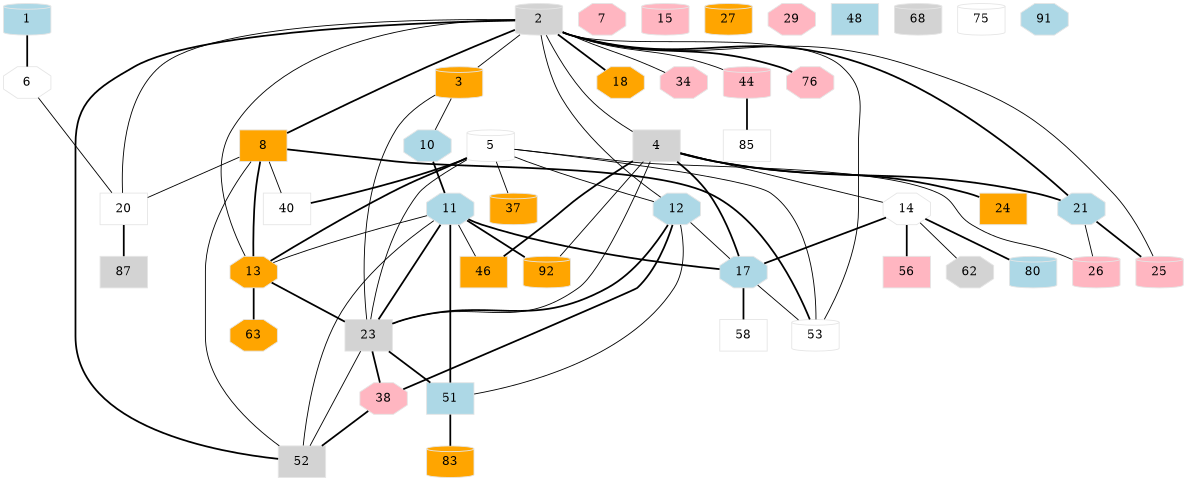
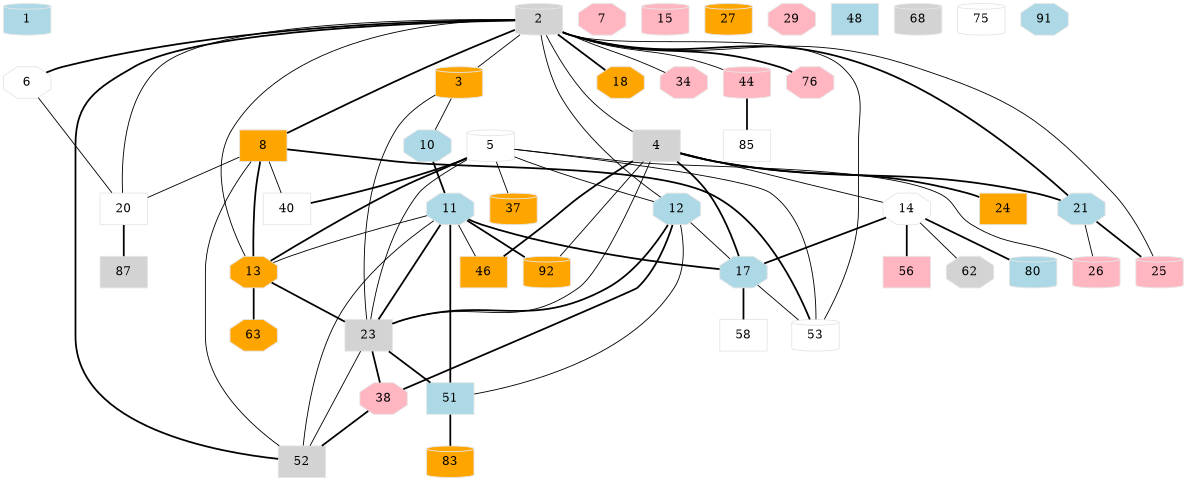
  graph {
    node [color=gray90 fillcolor=orange shape=octagon style=filled]
    edge [style=bold]
    1 [fillcolor=lightblue shape=cylinder]
    2 [fillcolor=lightgrey shape=cylinder super="+30+32+50+71+88"]
    3 [shape=cylinder super="+49"]
    4 [fillcolor=lightgrey shape=box super="+9+36+78"]
    6 [fillcolor=white super="+16+60"]
    8 [shape=box super="+42+79"]
    12 [fillcolor=lightblue super="+19+33+45+54"]
    13 [super="+28+66"]
    18
    20 [fillcolor=white shape=box super="+67+86"]
    21 [fillcolor=lightblue super="+43"]
    25 [fillcolor=lightpink shape=cylinder]
    34 [fillcolor=lightpink]
    44 [fillcolor=lightpink shape=cylinder super="+47"]
    52 [fillcolor=lightgrey shape=box super="+72"]
    53 [fillcolor=white shape=cylinder super="+70"]
    76 [fillcolor=lightpink]
    10 [fillcolor=lightblue super="+95"]
    23 [fillcolor=lightgrey shape=box super="+31+35+73"]
    14 [fillcolor=white super="+55+84"]
    17 [fillcolor=lightblue super="+22+90"]
    24 [shape=box]
    46 [shape=box super="+57"]
    92 [shape=cylinder]
    40 [fillcolor=white shape=box]
    51 [fillcolor=lightblue shape=box super="+61+65+93"]
    38 [fillcolor=lightpink super="+77"]
    63
    87 [fillcolor=lightgrey shape=box]
    26 [fillcolor=lightpink shape=cylinder super="+39"]
    85 [fillcolor=white shape=box]
    11 [fillcolor=lightblue super="+41+59+74+89"]
    56 [fillcolor=lightpink shape=box]
    62 [fillcolor=lightgrey super="+69"]
    80 [fillcolor=lightblue shape=cylinder]
    58 [fillcolor=white shape=box]
    5 [fillcolor=white shape=cylinder super="+64+81+82+94"]
    37 [shape=cylinder]
    7 [fillcolor=lightpink]
    83 [shape=cylinder]
    15 [fillcolor=lightpink shape=cylinder]
    27 [shape=cylinder]
    29 [fillcolor=lightpink]
    48 [fillcolor=lightblue shape=box]
    68 [fillcolor=lightgrey shape=cylinder]
    75 [fillcolor=white shape=cylinder]
    91 [fillcolor=lightblue]
    2 -- 3 [style=solid weight=2]
    2 -- 4 [style=solid]
-   1 -- 6
+   2 -- 6
    2 -- 8
    2 -- 12 [style=solid weight=2]
    2 -- 13 [style=solid]
    2 -- 18
    2 -- 20 [style=solid]
    2 -- 21
    2 -- 25 [style=solid]
    2 -- 34 [style=solid]
    2 -- 44 [style=solid]
    2 -- 52
    2 -- 53 [style=solid]
    2 -- 76
    3 -- 10 [style=solid]
    3 -- 23 [style=solid]
    4 -- 21
    4 -- 23 [style=solid]
    4 -- 14 [style=solid]
    4 -- 17
    4 -- 24
    4 -- 46
    4 -- 92 [style=solid]
    6 -- 20 [style=solid]
    8 -- 13
    8 -- 20 [style=solid]
    8 -- 52 [style=solid]
    8 -- 53
    8 -- 40 [style=solid]
    12 -- 23
    12 -- 17 [style=solid weight=2]
    12 -- 51 [style=solid]
    12 -- 38
    13 -- 23 [weight=2]
    13 -- 63
    20 -- 87
    21 -- 25
    21 -- 26 [style=solid]
    44 -- 85
    10 -- 11
    23 -- 52 [style=solid weight=2]
    23 -- 51
    23 -- 38
    14 -- 17
    14 -- 56
    14 -- 62 [style=solid]
    14 -- 80
    17 -- 53 [style=solid]
    17 -- 58
    51 -- 83
    38 -- 52
    11 -- 13 [style=solid]
    11 -- 52 [style=solid weight=3]
    11 -- 23 [weight=2]
    11 -- 17
    11 -- 46 [style=solid weight=3]
    11 -- 92
    11 -- 51
    5 -- 12 [style=solid]
    5 -- 13
    5 -- 53 [style=solid]
    5 -- 23 [style=solid]
    5 -- 40
    5 -- 26 [style=solid]
    5 -- 37 [style=solid]
  }
